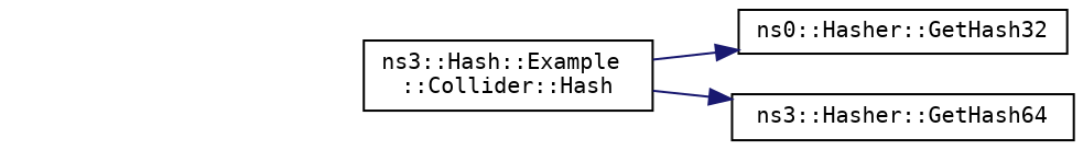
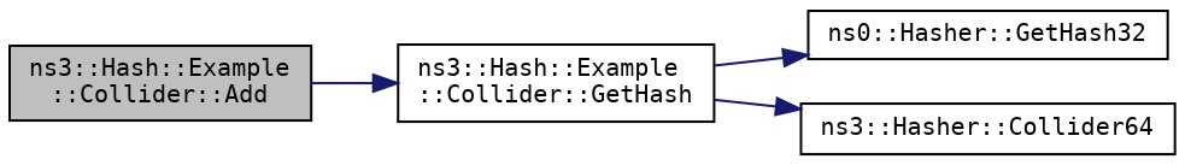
  digraph {
    fontname="DejaVu Sans Mono"
    rankdir=LR
    node [color=black fillcolor=white fontname="DejaVu Sans Mono" fontsize=10 shape=record style=filled]
    edge [color=midnightblue fontname="DejaVu Sans Mono" fontsize=10 labelfontname=Helvetica labelfontsize=10 style=solid]
-   n2 [height=0.2 label="ns3::Hash::Example\l::Collider::Hash" width=0.4]
+   n1 [fillcolor=grey75 fontcolor=black height=0.2 label="ns3::Hash::Example\l::Collider::Add" width=0.4]
+   n2 [height=0.2 label="ns3::Hash::Example\l::Collider::GetHash" width=0.4]
    n3 [height=0.2 label="ns0::Hasher::GetHash32" width=0.4]
-   n4 [height=0.2 label="ns3::Hasher::GetHash64" width=0.4]
+   n4 [height=0.2 label="ns3::Hasher::Collider64" width=0.4]
+   n1 -> n2
    n2 -> n3
    n2 -> n4
  }
